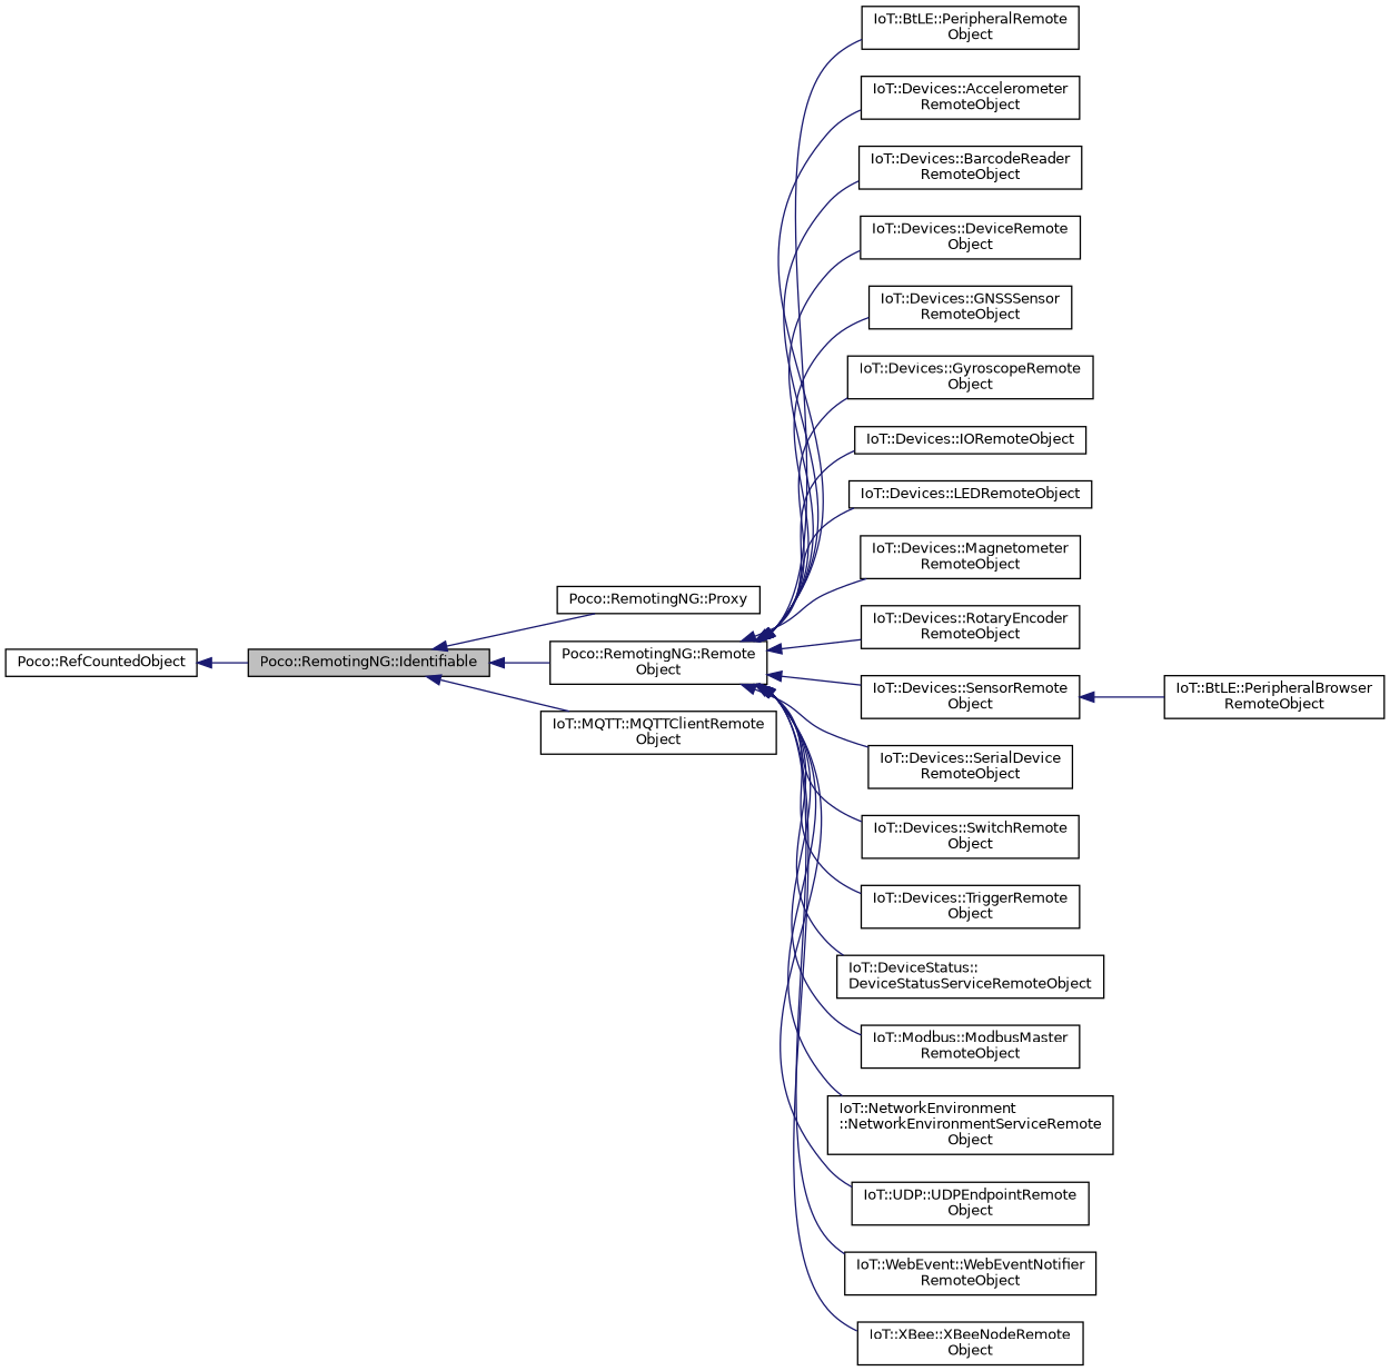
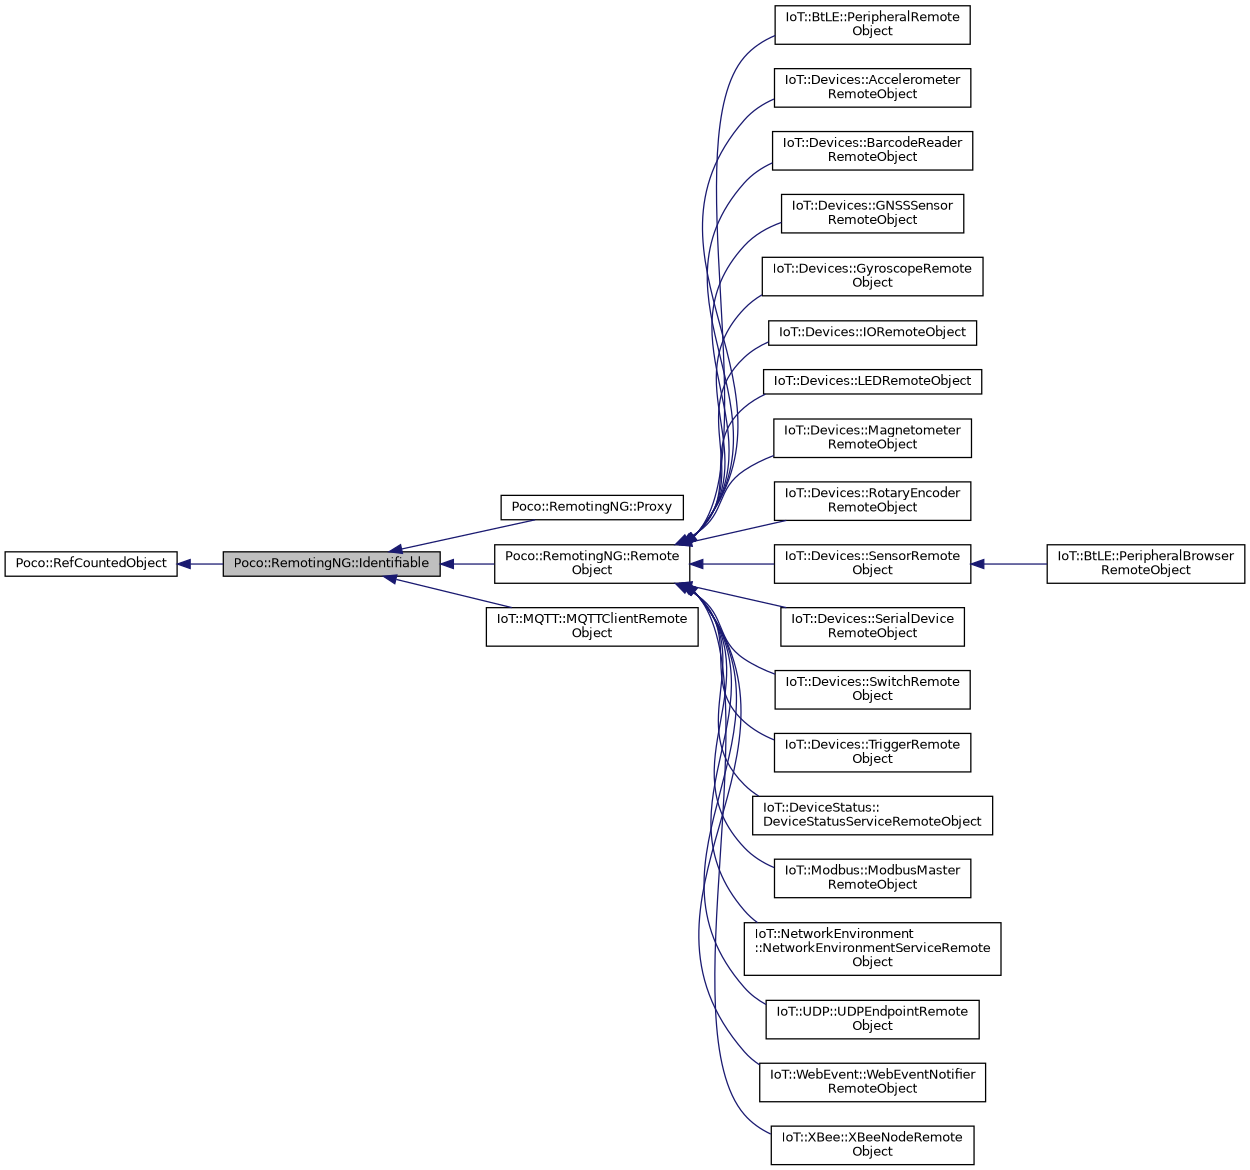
  digraph {
    rankdir=LR
    node [color=black fillcolor=white fontname=Helvetica fontsize=10 shape=record style=filled]
    edge [color=midnightblue dir=back fontname=Helvetica fontsize=10 labelfontname=Helvetica labelfontsize=10 style=solid]
    n1 [fillcolor=grey75 fontcolor=black height=0.2 label="Poco::RemotingNG::Identifiable" width=0.4]
    n2 [height=0.2 label="Poco::RemotingNG::Proxy" width=0.4]
    n3 [height=0.2 label="Poco::RemotingNG::Remote\lObject" width=0.4]
    n4 [height=0.2 label="IoT::MQTT::MQTTClientRemote\lObject" width=0.4]
    n5 [height=0.2 label="IoT::BtLE::PeripheralRemote\lObject" width=0.4]
    n6 [height=0.2 label="IoT::Devices::Accelerometer\lRemoteObject" width=0.4]
    n7 [height=0.2 label="IoT::Devices::BarcodeReader\lRemoteObject" width=0.4]
-   n8 [height=0.2 label="IoT::Devices::DeviceRemote\lObject" width=0.4]
    n9 [height=0.2 label="IoT::Devices::GNSSSensor\lRemoteObject" width=0.4]
    n10 [height=0.2 label="IoT::Devices::GyroscopeRemote\lObject" width=0.4]
    n11 [height=0.2 label="IoT::Devices::IORemoteObject" width=0.4]
    n12 [height=0.2 label="IoT::Devices::LEDRemoteObject" width=0.4]
    n13 [height=0.2 label="IoT::Devices::Magnetometer\lRemoteObject" width=0.4]
    n14 [height=0.2 label="IoT::Devices::RotaryEncoder\lRemoteObject" width=0.4]
    n15 [height=0.2 label="IoT::Devices::SensorRemote\lObject" width=0.4]
    n16 [height=0.2 label="IoT::Devices::SerialDevice\lRemoteObject" width=0.4]
    n17 [height=0.2 label="IoT::Devices::SwitchRemote\lObject" width=0.4]
    n18 [height=0.2 label="IoT::Devices::TriggerRemote\lObject" width=0.4]
    n19 [height=0.2 label="IoT::DeviceStatus::\lDeviceStatusServiceRemoteObject" width=0.4]
    n20 [height=0.2 label="IoT::Modbus::ModbusMaster\lRemoteObject" width=0.4]
    n21 [height=0.2 label="IoT::NetworkEnvironment\l::NetworkEnvironmentServiceRemote\lObject" width=0.4]
    n22 [height=0.2 label="IoT::UDP::UDPEndpointRemote\lObject" width=0.4]
    n23 [height=0.2 label="IoT::WebEvent::WebEventNotifier\lRemoteObject" width=0.4]
    n24 [height=0.2 label="IoT::XBee::XBeeNodeRemote\lObject" width=0.4]
    n25 [height=0.2 label="Poco::RefCountedObject" width=0.4]
    n26 [height=0.2 label="IoT::BtLE::PeripheralBrowser\lRemoteObject" width=0.4]
    n1 -> n2
    n1 -> n3
    n1 -> n4
    n3 -> n5
    n3 -> n6
    n3 -> n7
-   n3 -> n8
    n3 -> n9
    n3 -> n10
    n3 -> n11
    n3 -> n12
    n3 -> n13
    n3 -> n14
    n3 -> n15
    n3 -> n16
    n3 -> n17
    n3 -> n18
    n3 -> n19
    n3 -> n20
    n3 -> n21
    n3 -> n22
    n3 -> n23
    n3 -> n24
    n15 -> n26
    n25 -> n1
  }
